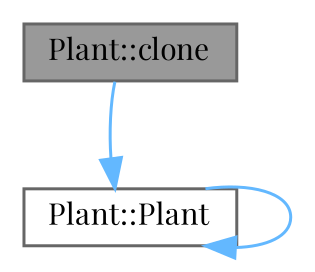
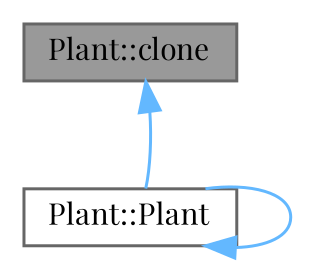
  digraph {
    rankdir=TB
    fontname="Playfair Display"
    node [fontname="Playfair Display" fontsize=10 shape=box style=filled]
    edge [color=steelblue1 fontname="Playfair Display" fontsize=10 labelfontname=Helvetica labelfontsize=10 style=solid]
    n1 [color=gray40 fillcolor=grey60 fontcolor=black height=0.2 label="Plant::clone" width=0.4]
    n2 [color=grey40 fillcolor=white height=0.2 label="Plant::Plant" width=0.4]
-   n1 -> n2
+   n2 -> n1
    n2 -> n2
  }
